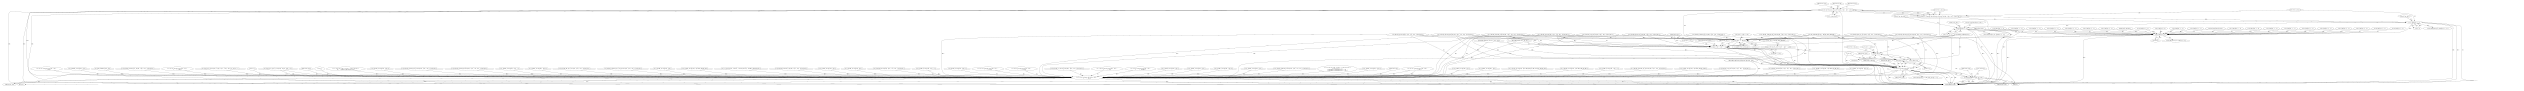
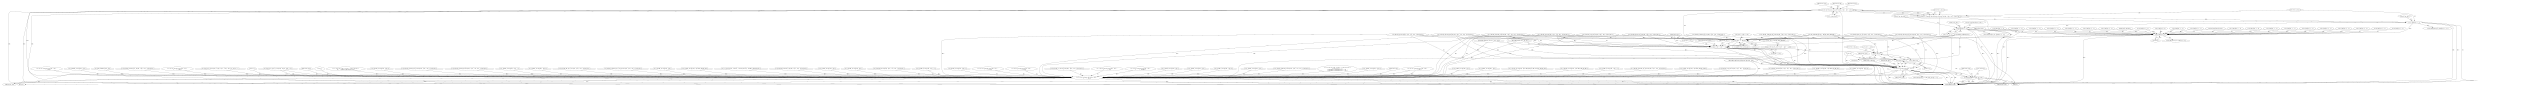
  digraph {
    fontname="Liberation Mono"
    node [fontname="Liberation Mono"]
    edge [fontname="Liberation Mono"]
    n1 [label="(Call,decode_labeled_vpn_clnp_prefix(ndo, tptr, buf, sizeof(buf)))"]
    n2 [label="(Call,advance = decode_labeled_vpn_clnp_prefix(ndo, tptr, buf, sizeof(buf)))"]
    n3 [label="(Call,tptr += advance)"]
    n4 [label="(Call,print_unknown_data(ndo, tptr-3, \"\n\t    \", tlen))"]
    n5 [label="(Call,print_unknown_data(ndo, pptr, \"\n\t    \", len))"]
    n6 [label="(MethodReturn,RET)"]
    n7 [label="(Call,sizeof(buf))"]
    n8 [label="(Call,advance == -1)"]
    n9 [label="(Block,)"]
    n10 [label="(Call,tptr < pptr + len)"]
    n11 [label="(Block,)"]
    n12 [label="(Identifier,advance)"]
    n13 [label="(Call,ND_TCHECK2(*(tptr-3),tlen))"]
    n14 [label="(Identifier,tlen)"]
    n15 [label="(ControlStructure,if (ndo->ndo_vflag <= 1))"]
    n16 [label="(Identifier,len)"]
    n17 [label="(Block,)"]
    n18 [label="(Call,advance == -2)"]
    n19 [label="(Call,advance < 0)"]
-   n20 [label="(Call,-1)"]
    n21 [label="(ControlStructure,if (advance == -1))"]
    n22 [label="(Call,-2)"]
    n23 [label="(ControlStructure,if (advance == -2))"]
    n24 [label="(Literal,0)"]
    n25 [label="(ControlStructure,if (advance < 0))"]
    n26 [label="(Call,tptr-3)"]
    n27 [label="(Call,pptr + len)"]
    n28 [label="(Call,tptr-3)"]
    n29 [label="(Call,*(tptr-3))"]
    n30 [label="(Literal,3)"]
    n31 [label="(ControlStructure,while (tptr < pptr + len))"]
    n32 [label="(Literal,3)"]
    n33 [label="(Identifier,tlen)"]
    n34 [label="(ControlStructure,break;)"]
    n35 [label="(Call,advance == -1)"]
    n36 [label="(Call,decode_prefix6(ndo, tptr, len, buf, sizeof(buf)))"]
    n37 [label="(Identifier,ndo)"]
    n38 [label="(Call,ipaddr_string(ndo, tptr))"]
    n39 [label="(Call,print_unknown_data(ndo, tptr, \"\n\t      \", 8))"]
    n40 [label="(Call,ipaddr_string(ndo, tptr))"]
    n41 [label="(Call,advance == -3)"]
    n42 [label="(Identifier,tptr)"]
    n43 [label="(Call,decode_clnp_prefix(ndo, tptr, buf, sizeof(buf)))"]
    n44 [label="(Call,ipaddr_string(ndo, tptr))"]
    n45 [label="(Call,advance == -3)"]
    n46 [label="(Call,advance == -1)"]
    n47 [label="(Call,ipaddr_string(ndo, tptr+2))"]
    n48 [label="(Call,ipaddr_string(ndo, tptr+4))"]
    n49 [label="(Identifier,ndo)"]
    n50 [label="(Call,print_unknown_data(ndo, tptr, \"\n\t    \", tlen))"]
    n51 [label="(Call,print_unknown_data(ndo, tptr, \"\n\t      \", tlen))"]
    n52 [label="(Call,decode_rt_routing_info(ndo, tptr, buf, sizeof(buf)))"]
    n53 [label="(Identifier,tptr)"]
    n54 [label="(Call,decode_mdt_vpn_nlri(ndo, tptr, buf, sizeof(buf)))"]
    n55 [label="(Call,print_unknown_data(ndo, tptr,\"\n\t      \", length))"]
    n56 [label="(Call,decode_labeled_prefix6(ndo, tptr, len, buf, sizeof(buf)))"]
    n57 [label="(MethodParameterIn,u_int len)"]
    n58 [label="(Call,ipaddr_string(ndo, tptr+4))"]
    n59 [label="(Call,decode_multicast_vpn(ndo, tptr, buf, sizeof(buf)))"]
    n60 [label="(Call,ipaddr_string(ndo, tptr))"]
    n61 [label="(Call,advance == -2)"]
    n62 [label="(Call,advance == -1)"]
    n63 [label="(Call,decode_labeled_prefix4(ndo, tptr, len, buf, sizeof(buf)))"]
    n64 [label="(Call,as_printf(ndo, astostr, sizeof(astostr),\n\t\t\t\tas_size == 2 ?\n\t\t\t\tEXTRACT_16BITS(&tptr[2 + i]) :\n\t\t\t\tEXTRACT_32BITS(&tptr[2 + i])))"]
    n65 [label="(Call,ipaddr_string(ndo, tptr+2))"]
    n66 [label="(Identifier,ndo)"]
    n67 [label="(Call,advance == -2)"]
    n68 [label="(Call,print_unknown_data(ndo, pptr, \"\n\t    \", len))"]
    n69 [label="(Call,advance == -3)"]
    n70 [label="(Identifier,ndo)"]
    n71 [label="(Identifier,advance)"]
    n72 [label="(Call,decode_labeled_vpn_l2(ndo, tptr, buf, sizeof(buf)))"]
    n73 [label="(Call,tlen=len)"]
    n74 [label="(Call,ipaddr_string(ndo, tptr))"]
    n75 [label="(Call,len == BGP_MP_NLRI_MINSIZE)"]
    n76 [label="(Identifier,advance)"]
    n77 [label="(Call,decode_prefix4(ndo, tptr, len, buf, sizeof(buf)))"]
    n78 [label="(Call,isonsap_string(ndo, tptr+BGP_VPN_RD_LEN,tlen-BGP_VPN_RD_LEN))"]
    n79 [label="(Identifier,ndo)"]
    n80 [label="(Call,advance == -1)"]
    n81 [label="(Call,advance == -2)"]
    n82 [label="(MethodParameterIn,const u_char *pptr)"]
    n83 [label="(Call,ip6addr_string(ndo, tptr+BGP_VPN_RD_LEN+3))"]
    n84 [label="(Call,ipaddr_string(ndo, tptr + 4))"]
    n85 [label="(Call,advance == -1)"]
    n86 [label="(Call,decode_labeled_vpn_prefix4(ndo, tptr, buf, sizeof(buf)))"]
    n87 [label="(Identifier,tptr)"]
    n88 [label="(Call,decode_labeled_vpn_prefix6(ndo, tptr, buf, sizeof(buf)))"]
    n89 [label="(Call,advance == -2)"]
    n90 [label="(Call,tptr = pptr)"]
    n91 [label="(Call,ipaddr_string(ndo, tptr+BGP_VPN_RD_LEN+4))"]
    n92 [label="(Call,decode_clnp_prefix(ndo, tptr, buf, sizeof(buf)))"]
    n93 [label="(Call,tptr += 3)"]
    n94 [label="(Call,decode_prefix4(ndo, tptr, len, buf, sizeof(buf)))"]
    n95 [label="(Identifier,tptr)"]
    n96 [label="(Call,ip6addr_string(ndo, tptr+BGP_VPN_RD_LEN))"]
    n97 [label="(Call,EXTRACT_16BITS(tptr))"]
    n98 [label="(Call,advance == -2)"]
    n99 [label="(Literal,\"\n\t    \")"]
    n100 [label="(Call,advance == -1)"]
    n101 [label="(Call,ipaddr_string(ndo, tptr+2))"]
    n102 [label="(Identifier,tptr)"]
    n103 [label="(Call,tptr = pptr + len)"]
    n104 [label="(MethodParameterIn,netdissect_options *ndo)"]
    n105 [label="(Call,print_unknown_data(ndo, tptr, \"\n\t    \", tlen))"]
    n106 [label="(Call,advance == -1)"]
    n107 [label="(Identifier,buf)"]
    n108 [label="(Identifier,ndo)"]
    n109 [label="(ControlStructure,break;)"]
    n110 [label="(Call,ip6addr_string(ndo, tptr))"]
    n111 [label="(Call,ND_TCHECK2(*pptr,len))"]
    n112 [label="(Call,advance == -1)"]
    n113 [label="(Call,decode_labeled_vpn_l2(ndo, tptr, buf, sizeof(buf)))"]
    n114 [label="(Identifier,advance)"]
    n115 [label="(Call,advance == -2)"]
    n116 [label="(Call,print_unknown_data(ndo, tptr, \"\n\t    \", tlen))"]
    n117 [label="(Identifier,advance)"]
    n118 [label="(Call,bgp_attr_print(ndo, atype, tptr, alen, attr_set_level + 1))"]
    n119 [label="(Literal,1)"]
    n120 [label="(Call,bgp_attr_get_as_size(ndo, atype, pptr, len))"]
    n121 [label="(Identifier,pptr)"]
    n122 [label="(Literal,\"\n\t    \")"]
    n123 [label="(Identifier,advance)"]
    n124 [label="(Call,advance == -1)"]
    n125 [label="(Call,as_printf(ndo, astostr, sizeof(astostr),\n\t\t\t    EXTRACT_32BITS(tptr+2)))"]
    n126 [label="(Call,ipaddr_string(ndo, tptr+4))"]
    n127 [label="(Call,decode_labeled_vpn_prefix6(ndo, tptr, buf, sizeof(buf)))"]
    n128 [label="(Call,advance = 0)"]
    n129 [label="(Call,decode_labeled_prefix6(ndo, tptr, len, buf, sizeof(buf)))"]
    n130 [label="(Call,ipaddr_string(ndo, tptr + 4))"]
    n131 [label="(Call,decode_labeled_prefix4(ndo, tptr, len, buf, sizeof(buf)))"]
    n132 [label="(Call,decode_mdt_vpn_nlri(ndo, tptr, buf, sizeof(buf)))"]
    n133 [label="(Call,decode_labeled_vpn_prefix4(ndo, tptr, buf, sizeof(buf)))"]
    n134 [label="(Call,decode_labeled_vpn_clnp_prefix(ndo, tptr, buf, sizeof(buf)))"]
    n135 [label="(Identifier,af)"]
    n136 [label="(Call,ipaddr_string(ndo, tptr))"]
    n137 [label="(Call,ipaddr_string(ndo, tptr+BGP_VPN_RD_LEN))"]
    n138 [label="(Call,as_printf(ndo, astostr, sizeof(astostr), EXTRACT_32BITS(tptr)))"]
    n139 [label="(Call,decode_multicast_vpn(ndo, tptr, buf, sizeof(buf)))"]
    n140 [label="(Call,ipaddr_string(ndo, tptr))"]
    n141 [label="(Call,ipaddr_string(ndo, tptr))"]
    n142 [label="(ControlStructure,goto trunc;)"]
    n143 [label="(Call,advance == -3)"]
    n144 [label="(Call,decode_prefix6(ndo, tptr, len, buf, sizeof(buf)))"]
    n145 [label="(Call,ND_TCHECK2(tptr[0], BGP_MP_NLRI_MINSIZE))"]
    n146 [label="(Call,ipaddr_string(ndo, tptr + 2))"]
    n147 [label="(Call,advance == -1)"]
    n1 -> n2 [label="AST: "]
    n1 -> n2 [label="DDG: "]
    n1 -> n2 [label="DDG: "]
    n1 -> n2 [label="DDG: "]
    n1 -> n3 [label="DDG: "]
    n1 -> n4 [label="DDG: "]
    n1 -> n5 [label="DDG: "]
    n1 -> n6 [label="DDG: "]
    n1 -> n6 [label="DDG: "]
    n1 -> n6 [label="DDG: "]
    n1 -> n7 [label="CFG: "]
    n2 -> n1 [label="CFG: "]
    n2 -> n6 [label="DDG: "]
    n2 -> n8 [label="DDG: "]
    n2 -> n9 [label="AST: "]
    n3 -> n6 [label="DDG: "]
    n3 -> n10 [label="DDG: "]
    n3 -> n11 [label="AST: "]
    n3 -> n12 [label="CFG: "]
    n4 -> n5 [label="DDG: "]
    n4 -> n6 [label="DDG: "]
    n4 -> n6 [label="DDG: "]
    n4 -> n6 [label="DDG: "]
    n4 -> n6 [label="DDG: "]
    n4 -> n13 [label="DDG: "]
    n4 -> n14 [label="CFG: "]
    n4 -> n15 [label="AST: "]
    n5 -> n6 [label="DDG: "]
    n5 -> n6 [label="DDG: "]
    n5 -> n6 [label="DDG: "]
    n5 -> n6 [label="DDG: "]
    n5 -> n16 [label="CFG: "]
    n5 -> n17 [label="AST: "]
    n7 -> n1 [label="AST: "]
    n8 -> n6 [label="DDG: "]
    n8 -> n6 [label="DDG: "]
    n8 -> n6 [label="DDG: "]
    n8 -> n18 [label="DDG: "]
    n8 -> n19 [label="DDG: "]
-   n8 -> n20 [label="CFG: "]
    n8 -> n21 [label="AST: "]
    n10 -> n6 [label="DDG: "]
    n10 -> n6 [label="DDG: "]
    n10 -> n6 [label="DDG: "]
    n10 -> n26 [label="DDG: "]
    n10 -> n27 [label="CFG: "]
    n12 -> n3 [label="AST: "]
    n13 -> n4 [label="DDG: "]
    n13 -> n6 [label="DDG: "]
    n13 -> n6 [label="DDG: "]
    n13 -> n6 [label="DDG: "]
    n13 -> n9 [label="AST: "]
    n13 -> n33 [label="CFG: "]
    n14 -> n4 [label="AST: "]
    n16 -> n5 [label="AST: "]
    n18 -> n6 [label="DDG: "]
    n18 -> n6 [label="DDG: "]
    n18 -> n6 [label="DDG: "]
    n18 -> n19 [label="DDG: "]
    n18 -> n22 [label="CFG: "]
    n18 -> n23 [label="AST: "]
    n19 -> n3 [label="DDG: "]
    n19 -> n6 [label="DDG: "]
    n19 -> n6 [label="DDG: "]
    n19 -> n24 [label="CFG: "]
    n19 -> n25 [label="AST: "]
-   n20 -> n8 [label="AST: "]
-   n20 -> n8 [label="DDG: "]
    n22 -> n18 [label="AST: "]
    n22 -> n18 [label="DDG: "]
    n24 -> n19 [label="AST: "]
    n26 -> n28 [label="DDG: "]
    n26 -> n29 [label="AST: "]
    n26 -> n30 [label="CFG: "]
    n27 -> n10 [label="AST: "]
    n28 -> n4 [label="AST: "]
    n28 -> n4 [label="DDG: "]
    n28 -> n4 [label="DDG: "]
    n28 -> n32 [label="CFG: "]
    n29 -> n13 [label="AST: "]
    n29 -> n26 [label="CFG: "]
    n30 -> n26 [label="AST: "]
    n32 -> n28 [label="AST: "]
    n33 -> n13 [label="AST: "]
    n34 -> n19 [label="CFG: "]
    n35 -> n19 [label="DDG: "]
    n36 -> n3 [label="DDG: "]
    n36 -> n4 [label="DDG: "]
    n36 -> n5 [label="DDG: "]
    n36 -> n10 [label="DDG: "]
    n37 -> n13 [label="CFG: "]
    n38 -> n5 [label="DDG: "]
    n39 -> n5 [label="DDG: "]
    n40 -> n5 [label="DDG: "]
    n41 -> n19 [label="DDG: "]
    n42 -> n1 [label="AST: "]
    n43 -> n3 [label="DDG: "]
    n43 -> n4 [label="DDG: "]
    n43 -> n5 [label="DDG: "]
    n44 -> n5 [label="DDG: "]
    n45 -> n19 [label="DDG: "]
    n46 -> n19 [label="DDG: "]
    n47 -> n5 [label="DDG: "]
    n48 -> n5 [label="DDG: "]
    n49 -> n4 [label="AST: "]
    n50 -> n5 [label="DDG: "]
    n51 -> n5 [label="DDG: "]
    n52 -> n5 [label="DDG: "]
    n53 -> n28 [label="AST: "]
    n54 -> n3 [label="DDG: "]
    n54 -> n4 [label="DDG: "]
    n54 -> n5 [label="DDG: "]
    n55 -> n5 [label="DDG: "]
    n56 -> n3 [label="DDG: "]
    n56 -> n4 [label="DDG: "]
    n56 -> n5 [label="DDG: "]
    n56 -> n10 [label="DDG: "]
    n57 -> n5 [label="DDG: "]
    n57 -> n10 [label="DDG: "]
    n58 -> n5 [label="DDG: "]
    n59 -> n3 [label="DDG: "]
    n59 -> n4 [label="DDG: "]
    n59 -> n5 [label="DDG: "]
    n60 -> n5 [label="DDG: "]
    n61 -> n19 [label="DDG: "]
    n62 -> n19 [label="DDG: "]
    n63 -> n5 [label="DDG: "]
    n64 -> n5 [label="DDG: "]
    n65 -> n5 [label="DDG: "]
    n66 -> n5 [label="AST: "]
    n67 -> n19 [label="DDG: "]
    n68 -> n5 [label="DDG: "]
    n68 -> n5 [label="DDG: "]
    n69 -> n19 [label="DDG: "]
    n70 -> n18 [label="CFG: "]
    n71 -> n2 [label="AST: "]
    n72 -> n3 [label="DDG: "]
    n72 -> n4 [label="DDG: "]
    n72 -> n5 [label="DDG: "]
    n73 -> n13 [label="DDG: "]
    n74 -> n5 [label="DDG: "]
    n75 -> n10 [label="DDG: "]
    n75 -> n31 [label="AST: "]
    n76 -> n4 [label="CFG: "]
    n77 -> n3 [label="DDG: "]
    n77 -> n4 [label="DDG: "]
    n77 -> n5 [label="DDG: "]
    n77 -> n10 [label="DDG: "]
    n78 -> n5 [label="DDG: "]
    n79 -> n1 [label="AST: "]
    n80 -> n19 [label="DDG: "]
    n81 -> n19 [label="DDG: "]
    n82 -> n5 [label="DDG: "]
    n82 -> n10 [label="DDG: "]
    n83 -> n5 [label="DDG: "]
    n84 -> n5 [label="DDG: "]
    n85 -> n19 [label="DDG: "]
    n86 -> n5 [label="DDG: "]
    n87 -> n3 [label="CFG: "]
    n87 -> n10 [label="AST: "]
    n88 -> n3 [label="DDG: "]
    n88 -> n4 [label="DDG: "]
    n88 -> n5 [label="DDG: "]
    n89 -> n19 [label="DDG: "]
    n90 -> n26 [label="DDG: "]
    n91 -> n5 [label="DDG: "]
    n92 -> n5 [label="DDG: "]
    n93 -> n10 [label="DDG: "]
    n94 -> n5 [label="DDG: "]
    n95 -> n26 [label="AST: "]
    n96 -> n5 [label="DDG: "]
    n97 -> n3 [label="DDG: "]
    n97 -> n10 [label="DDG: "]
    n97 -> n26 [label="DDG: "]
    n97 -> n28 [label="DDG: "]
    n98 -> n19 [label="DDG: "]
    n99 -> n4 [label="AST: "]
    n99 -> n28 [label="CFG: "]
    n100 -> n19 [label="DDG: "]
    n101 -> n5 [label="DDG: "]
    n102 -> n3 [label="AST: "]
    n102 -> n19 [label="CFG: "]
    n103 -> n3 [label="DDG: "]
    n104 -> n4 [label="DDG: "]
    n104 -> n5 [label="DDG: "]
    n105 -> n5 [label="DDG: "]
    n106 -> n19 [label="DDG: "]
    n107 -> n1 [label="AST: "]
    n108 -> n8 [label="CFG: "]
    n109 -> n10 [label="CFG: "]
    n110 -> n5 [label="DDG: "]
    n111 -> n5 [label="DDG: "]
    n112 -> n19 [label="DDG: "]
    n113 -> n5 [label="DDG: "]
    n114 -> n2 [label="CFG: "]
    n114 -> n8 [label="AST: "]
    n115 -> n19 [label="DDG: "]
    n116 -> n5 [label="DDG: "]
    n117 -> n8 [label="CFG: "]
    n117 -> n18 [label="AST: "]
    n118 -> n5 [label="DDG: "]
    n119 -> n5 [label="CFG: "]
    n120 -> n5 [label="DDG: "]
    n120 -> n5 [label="DDG: "]
    n121 -> n5 [label="AST: "]
    n122 -> n5 [label="AST: "]
    n123 -> n19 [label="AST: "]
    n124 -> n19 [label="DDG: "]
    n125 -> n5 [label="DDG: "]
    n126 -> n5 [label="DDG: "]
    n127 -> n5 [label="DDG: "]
    n128 -> n19 [label="DDG: "]
    n129 -> n5 [label="DDG: "]
    n130 -> n5 [label="DDG: "]
    n131 -> n3 [label="DDG: "]
    n131 -> n4 [label="DDG: "]
    n131 -> n5 [label="DDG: "]
    n131 -> n10 [label="DDG: "]
    n132 -> n5 [label="DDG: "]
    n133 -> n3 [label="DDG: "]
    n133 -> n4 [label="DDG: "]
    n133 -> n5 [label="DDG: "]
    n134 -> n5 [label="DDG: "]
    n135 -> n10 [label="CFG: "]
    n136 -> n5 [label="DDG: "]
    n137 -> n5 [label="DDG: "]
    n138 -> n5 [label="DDG: "]
    n139 -> n5 [label="DDG: "]
    n140 -> n5 [label="DDG: "]
    n141 -> n5 [label="DDG: "]
    n142 -> n18 [label="CFG: "]
    n143 -> n19 [label="DDG: "]
    n144 -> n5 [label="DDG: "]
    n145 -> n3 [label="DDG: "]
    n145 -> n10 [label="DDG: "]
    n145 -> n26 [label="DDG: "]
    n145 -> n28 [label="DDG: "]
    n146 -> n5 [label="DDG: "]
    n147 -> n19 [label="DDG: "]
  }
